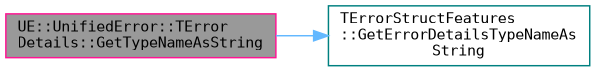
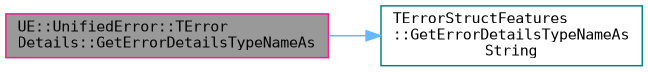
  digraph {
    rankdir=LR
    fontname="DejaVu Sans Mono"
    node [fontname="DejaVu Sans Mono" fontsize=10 shape=box style=filled]
-   n1 [color=deeppink fillcolor=grey60 fontcolor=black height=0.2 label="UE::UnifiedError::TError\lDetails::GetTypeNameAsString" width=0.4]
+   n1 [color=deeppink fillcolor=grey60 fontcolor=black height=0.2 label="UE::UnifiedError::TError\lDetails::GetErrorDetailsTypeNameAs" width=0.4]
    n2 [color=teal fillcolor=white height=0.2 label="TErrorStructFeatures\l::GetErrorDetailsTypeNameAs\lString" width=0.4]
    n1 -> n2 [color=steelblue1 fontname="DejaVu Sans Mono" fontsize=10 labelfontname=Helvetica labelfontsize=10 style=solid arrowhead=normal]
  }
